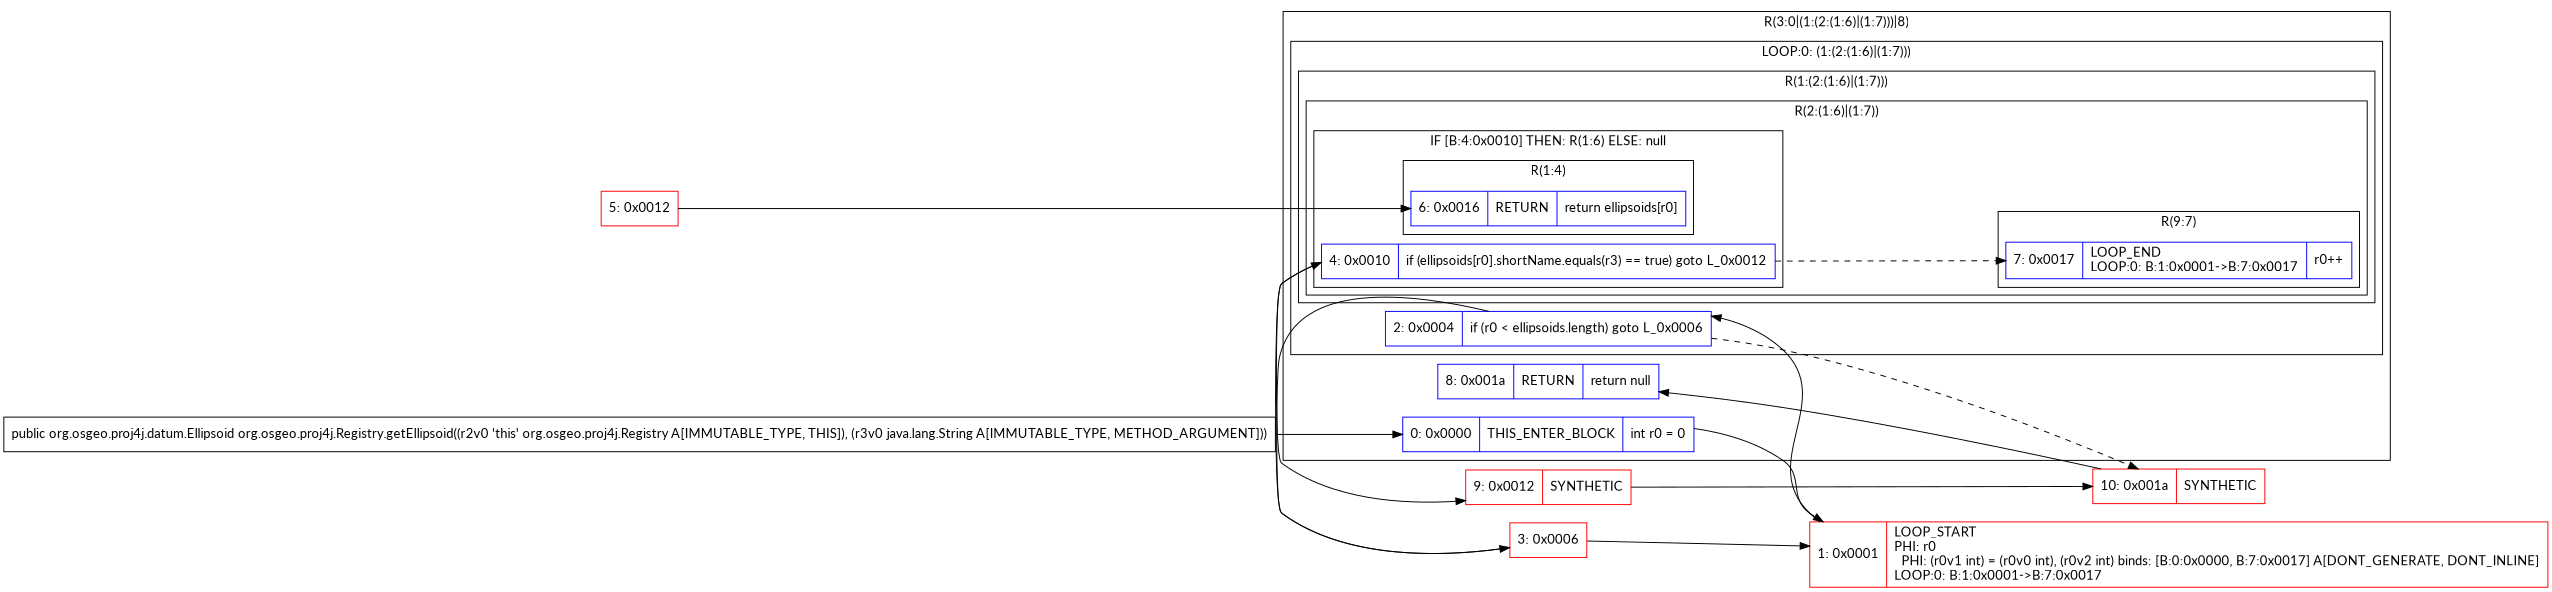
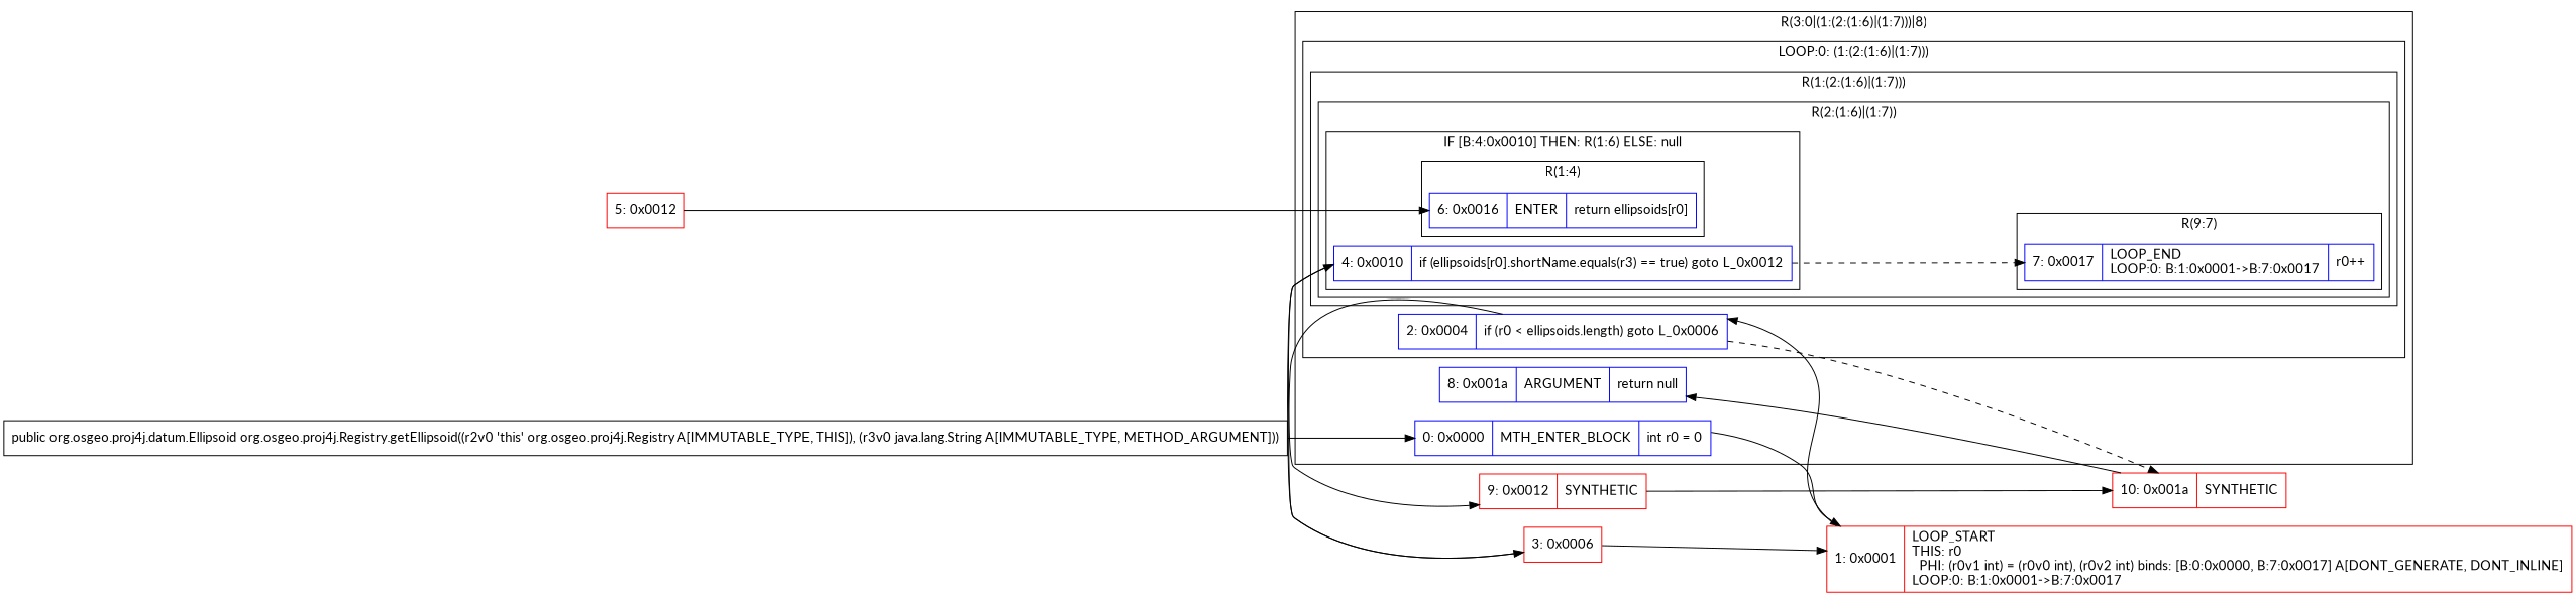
  digraph {
    fontname=Lato
    rankdir=LR
    node [color=blue fontname=Lato shape=record]
    edge [fontname=Lato]
-   n1 [label="{6\:\ 0x0016|RETURN\l|return ellipsoids[r0]\l}"]
+   n1 [label="{6\:\ 0x0016|ENTER\l|return ellipsoids[r0]\l}"]
    n2 [label="{4\:\ 0x0010|if (ellipsoids[r0].shortName.equals(r3) == true) goto L_0x0012\l}"]
    n3 [label="{7\:\ 0x0017|LOOP_END\lLOOP:0: B:1:0x0001\-\>B:7:0x0017\l|r0++\l}"]
    n4 [label="{2\:\ 0x0004|if (r0 \< ellipsoids.length) goto L_0x0006\l}"]
-   n5 [label="{0\:\ 0x0000|THIS_ENTER_BLOCK\l|int r0 = 0\l}"]
-   n6 [label="{8\:\ 0x001a|RETURN\l|return null\l}"]
+   n5 [label="{0\:\ 0x0000|MTH_ENTER_BLOCK\l|int r0 = 0\l}"]
+   n6 [label="{8\:\ 0x001a|ARGUMENT\l|return null\l}"]
    n7 [color=red label="{9\:\ 0x0012|SYNTHETIC\l}"]
    n8 [color=red label="{3\:\ 0x0006}"]
    n9 [color=red label="{10\:\ 0x001a|SYNTHETIC\l}"]
-   n10 [color=red label="{1\:\ 0x0001|LOOP_START\lPHI: r0 \l  PHI: (r0v1 int) = (r0v0 int), (r0v2 int) binds: [B:0:0x0000, B:7:0x0017] A[DONT_GENERATE, DONT_INLINE]\lLOOP:0: B:1:0x0001\-\>B:7:0x0017\l}"]
+   n10 [color=red label="{1\:\ 0x0001|LOOP_START\lTHIS: r0 \l  PHI: (r0v1 int) = (r0v0 int), (r0v2 int) binds: [B:0:0x0000, B:7:0x0017] A[DONT_GENERATE, DONT_INLINE]\lLOOP:0: B:1:0x0001\-\>B:7:0x0017\l}"]
    n11 [color=red label="{5\:\ 0x0012}"]
    n12 [label="{public org.osgeo.proj4j.datum.Ellipsoid org.osgeo.proj4j.Registry.getEllipsoid((r2v0 'this' org.osgeo.proj4j.Registry A[IMMUTABLE_TYPE, THIS]), (r3v0 java.lang.String A[IMMUTABLE_TYPE, METHOD_ARGUMENT])) }" color=""]
    subgraph cluster_1 {
      label="R(3:0|(1:(2:(1:6)|(1:7)))|8)"
      n5
      n6
      subgraph cluster_2 {
        label="LOOP:0: (1:(2:(1:6)|(1:7)))"
        n4
        subgraph cluster_3 {
          label="R(1:(2:(1:6)|(1:7)))"
          subgraph cluster_4 {
            label="R(2:(1:6)|(1:7))"
            subgraph cluster_5 {
              label="IF [B:4:0x0010] THEN: R(1:6) ELSE: null"
              n2
              subgraph cluster_6 {
                label="R(1:4)"
                n1
              }
            }
            subgraph cluster_7 {
              label="R(9:7)"
              n3
            }
          }
        }
      }
    }
    n2 -> n3 [style=dashed]
    n2 -> n7
    n4 -> n8
    n4 -> n9 [style=dashed]
    n5 -> n10
    n7 -> n9
    n8 -> n2
    n8 -> n10
    n9 -> n6
    n10 -> n4
    n11 -> n1
    n12 -> n5
  }
